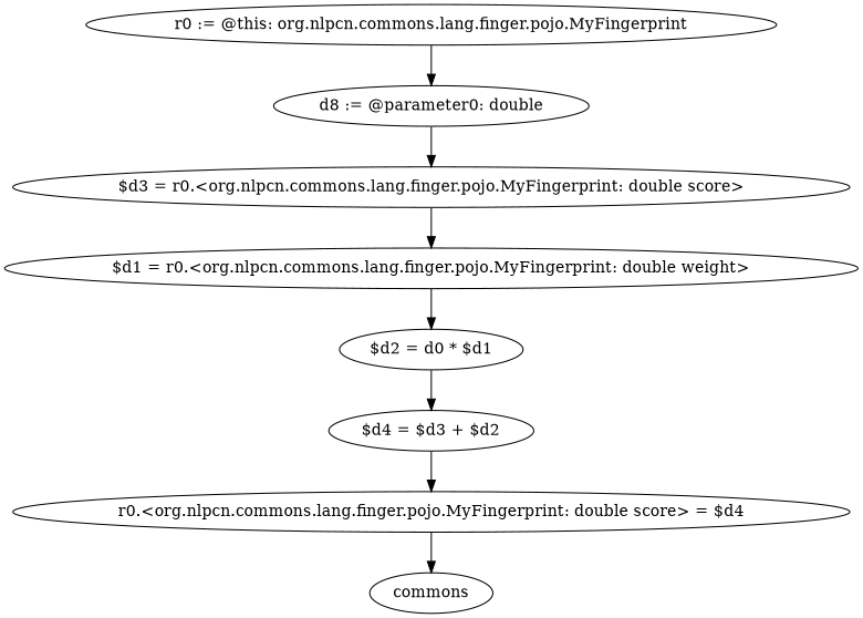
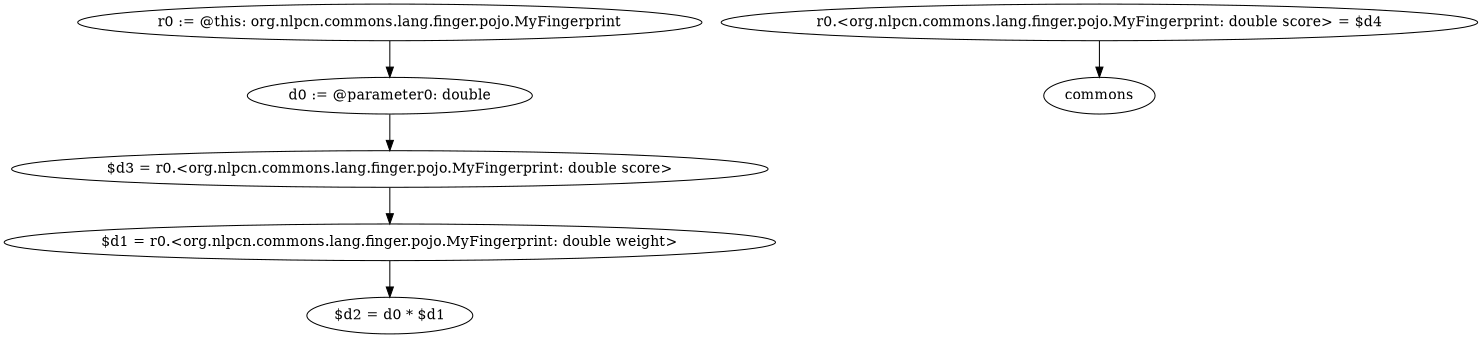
  digraph {
    "r0 := @this: org.nlpcn.commons.lang.finger.pojo.MyFingerprint"
-   "d0 := @parameter0: double" [label="d8 := @parameter0: double"]
+   "d0 := @parameter0: double"
    "$d3 = r0.<org.nlpcn.commons.lang.finger.pojo.MyFingerprint: double score>"
    "$d1 = r0.<org.nlpcn.commons.lang.finger.pojo.MyFingerprint: double weight>"
    "$d2 = d0 * $d1"
-   "$d4 = $d3 + $d2"
    "r0.<org.nlpcn.commons.lang.finger.pojo.MyFingerprint: double score> = $d4"
    n8 [label=commons]
    "r0 := @this: org.nlpcn.commons.lang.finger.pojo.MyFingerprint" -> "d0 := @parameter0: double"
    "d0 := @parameter0: double" -> "$d3 = r0.<org.nlpcn.commons.lang.finger.pojo.MyFingerprint: double score>"
    "$d3 = r0.<org.nlpcn.commons.lang.finger.pojo.MyFingerprint: double score>" -> "$d1 = r0.<org.nlpcn.commons.lang.finger.pojo.MyFingerprint: double weight>"
    "$d1 = r0.<org.nlpcn.commons.lang.finger.pojo.MyFingerprint: double weight>" -> "$d2 = d0 * $d1"
-   "$d2 = d0 * $d1" -> "$d4 = $d3 + $d2"
-   "$d4 = $d3 + $d2" -> "r0.<org.nlpcn.commons.lang.finger.pojo.MyFingerprint: double score> = $d4"
    "r0.<org.nlpcn.commons.lang.finger.pojo.MyFingerprint: double score> = $d4" -> n8
  }
